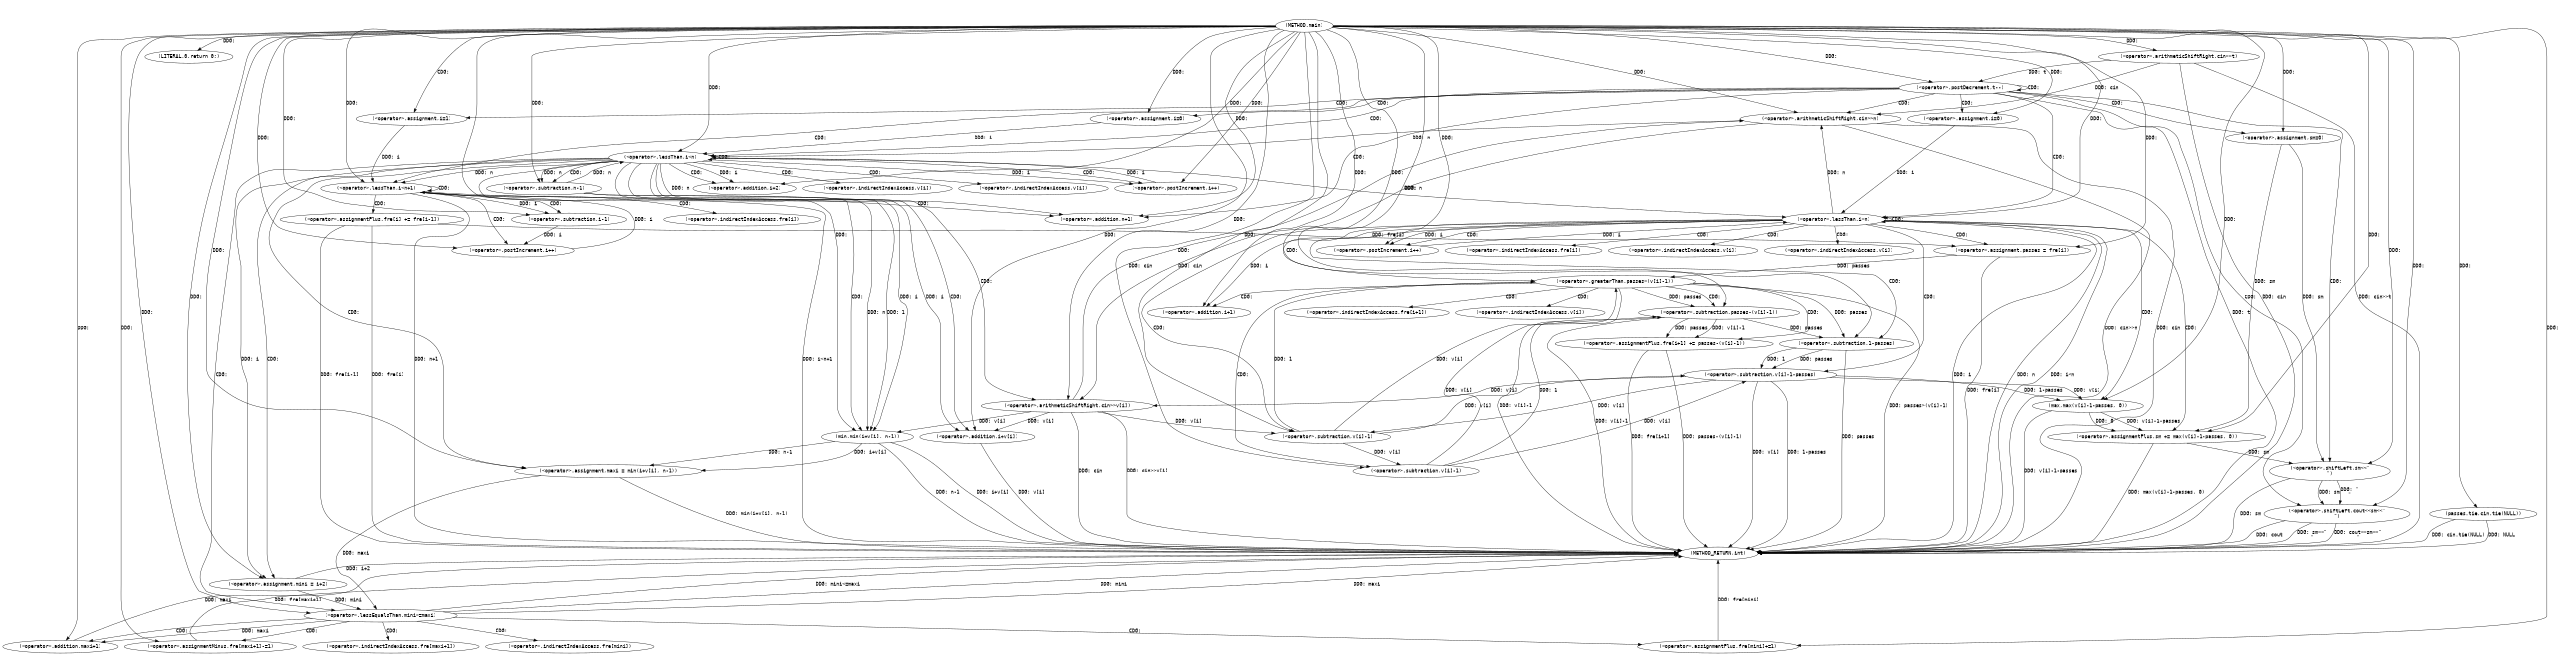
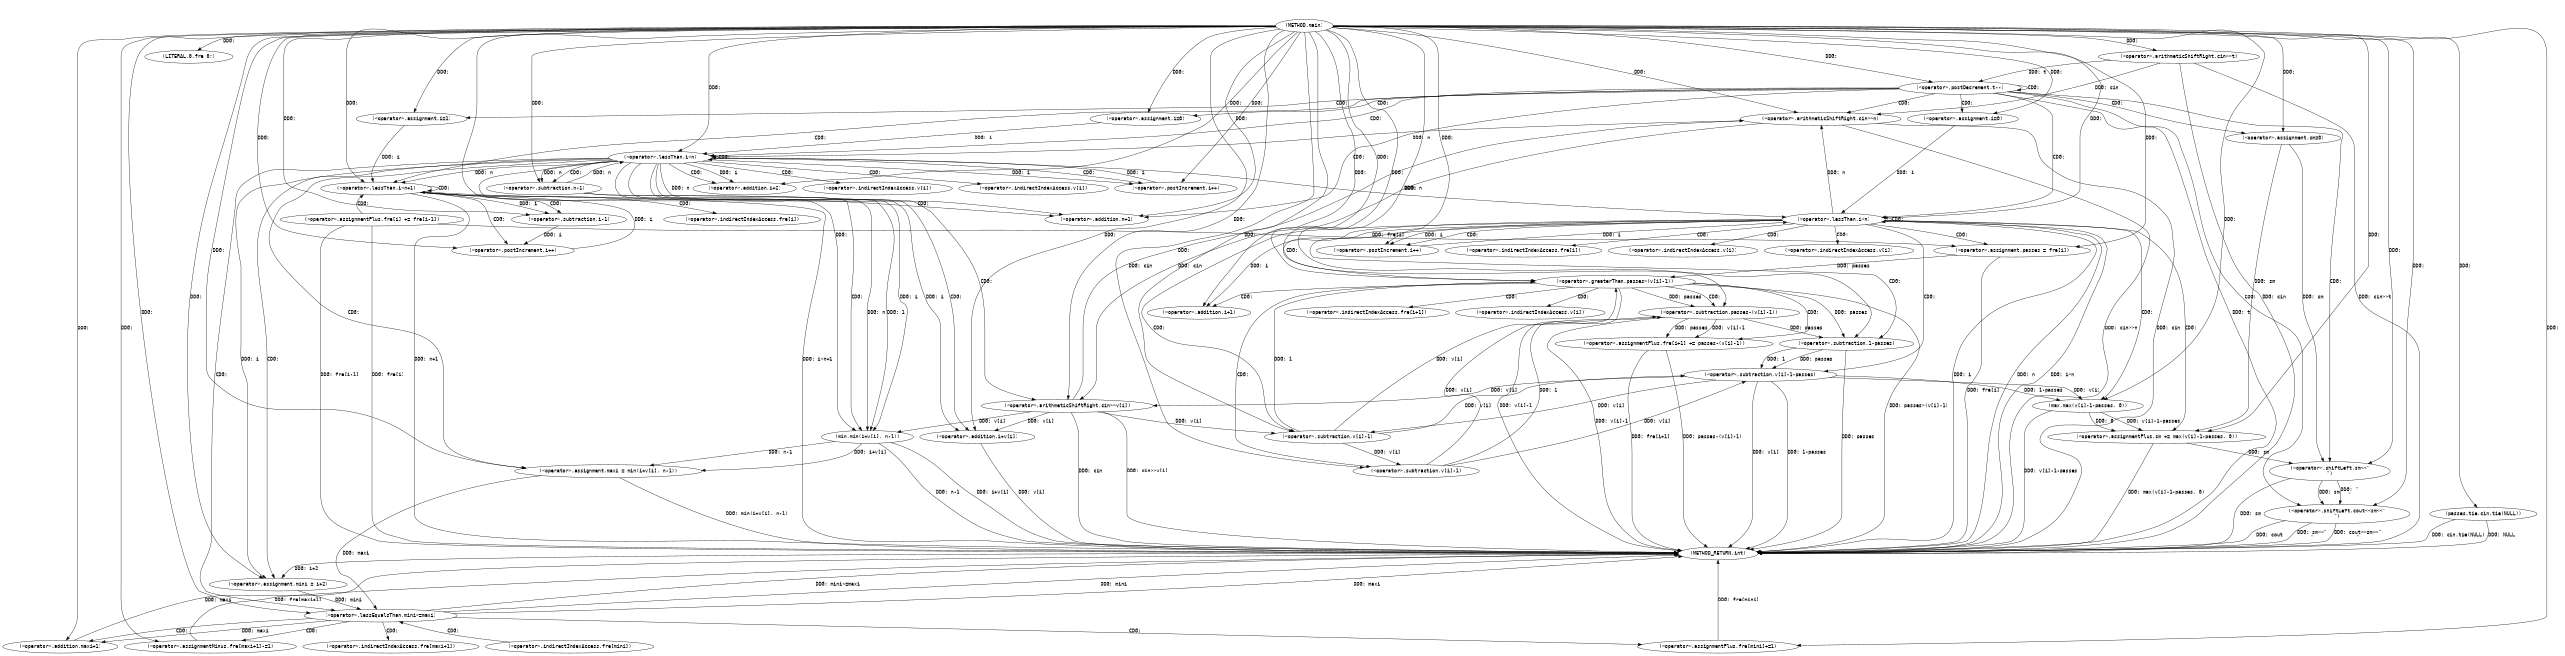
  digraph {
    fontname="DejaVu Sans Mono"
    node [fontname="DejaVu Sans Mono"]
    edge [fontname="DejaVu Sans Mono"]
    n1 [label="(METHOD,main)"]
    n2 [label="(passes.tie,cin.tie(NULL))"]
    n3 [label="(<operator>.arithmeticShiftRight,cin>>t)"]
    n4 [label="(<operator>.postDecrement,t--)"]
-   n5 [label="(LITERAL,0,return 0;)"]
+   n5 [label="(LITERAL,0,fre 0;)"]
    n6 [label="(<operator>.arithmeticShiftRight,cin>>n)"]
    n7 [label="(<operator>.assignment,sm=0)"]
    n8 [label="(<operator>.shiftLeft,cout<<sm<<\"\n\")"]
    n9 [label="(<operator>.assignment,i=0)"]
    n10 [label="(<operator>.lessThan,i<n)"]
    n11 [label="(<operator>.postIncrement,i++)"]
    n12 [label="(<operator>.assignment,i=1)"]
    n13 [label="(<operator>.lessThan,i<n+1)"]
    n14 [label="(<operator>.postIncrement,i++)"]
    n15 [label="(<operator>.assignment,i=0)"]
    n16 [label="(<operator>.lessThan,i<n)"]
    n17 [label="(<operator>.postIncrement,i++)"]
    n18 [label="(<operator>.arithmeticShiftRight,cin>>v[i])"]
    n19 [label="(<operator>.assignment,mini = i+2)"]
    n20 [label="(<operator>.assignment,maxi = min(i+v[i], n-1))"]
    n21 [label="(<operator>.assignment,passes = fre[i])"]
    n22 [label="(<operator>.assignmentPlus,sm += max(v[i]-1-passes, 0))"]
    n23 [label="(<operator>.shiftLeft,sm<<\"\n\")"]
    n24 [label="(<operator>.lessEqualsThan,mini<=maxi)"]
    n25 [label="(<operator>.addition,n+1)"]
    n26 [label="(<operator>.greaterThan,passes>(v[i]-1))"]
    n27 [label="(<operator>.addition,i+2)"]
    n28 [label="(min,min(i+v[i], n-1))"]
    n29 [label="(<operator>.assignmentPlus,fre[mini]+=1)"]
    n30 [label="(<operator>.assignmentMinus,fre[maxi+1]-=1)"]
    n31 [label="(max,max(v[i]-1-passes, 0))"]
    n32 [label="(<operator>.addition,i+v[i])"]
    n33 [label="(<operator>.subtraction,n-1)"]
    n34 [label="(<operator>.subtraction,i-1)"]
    n35 [label="(<operator>.subtraction,v[i]-1)"]
    n36 [label="(<operator>.subtraction,passes-(v[i]-1))"]
    n37 [label="(<operator>.subtraction,1-passes)"]
    n38 [label="(<operator>.addition,maxi+1)"]
    n39 [label="(<operator>.addition,i+1)"]
    n40 [label="(<operator>.subtraction,v[i]-1)"]
    n41 [label="(METHOD_RETURN,int)"]
    n42 [label="(<operator>.indirectIndexAccess,v[i])"]
    n43 [label="(<operator>.indirectIndexAccess,v[i])"]
    n44 [label="(<operator>.assignmentPlus,fre[i] += fre[i-1])"]
    n45 [label="(<operator>.indirectIndexAccess,fre[i])"]
    n46 [label="(<operator>.subtraction,v[i]-1-passes)"]
    n47 [label="(<operator>.indirectIndexAccess,fre[i])"]
    n48 [label="(<operator>.indirectIndexAccess,v[i])"]
    n49 [label="(<operator>.indirectIndexAccess,v[i])"]
    n50 [label="(<operator>.indirectIndexAccess,fre[mini])"]
    n51 [label="(<operator>.indirectIndexAccess,fre[maxi+1])"]
    n52 [label="(<operator>.assignmentPlus,fre[i+1] += passes-(v[i]-1))"]
    n53 [label="(<operator>.indirectIndexAccess,fre[i+1])"]
    n54 [label="(<operator>.indirectIndexAccess,v[i])"]
    n1 -> n2 [label="DDG: "]
    n1 -> n3 [label="DDG: "]
    n1 -> n4 [label="DDG: "]
    n1 -> n5 [label="DDG: "]
    n1 -> n6 [label="DDG: "]
    n1 -> n7 [label="DDG: "]
    n1 -> n8 [label="DDG: "]
    n1 -> n9 [label="DDG: "]
    n1 -> n10 [label="DDG: "]
    n1 -> n11 [label="DDG: "]
-   n1 -> n12 [label="CDG: "]
+   n1 -> n12 [label="DDG: "]
    n1 -> n13 [label="DDG: "]
    n1 -> n14 [label="DDG: "]
    n1 -> n15 [label="DDG: "]
    n1 -> n16 [label="DDG: "]
    n1 -> n17 [label="DDG: "]
    n1 -> n18 [label="DDG: "]
    n1 -> n19 [label="DDG: "]
    n1 -> n20 [label="DDG: "]
    n1 -> n21 [label="DDG: "]
    n1 -> n22 [label="DDG: "]
    n1 -> n23 [label="DDG: "]
    n1 -> n24 [label="DDG: "]
    n1 -> n25 [label="DDG: "]
+   n1 -> n26 [label="DDG: "]
    n1 -> n27 [label="DDG: "]
    n1 -> n28 [label="DDG: "]
    n1 -> n29 [label="DDG: "]
    n1 -> n30 [label="DDG: "]
    n1 -> n31 [label="DDG: "]
    n1 -> n32 [label="DDG: "]
    n1 -> n33 [label="DDG: "]
    n1 -> n34 [label="DDG: "]
    n1 -> n35 [label="DDG: "]
    n1 -> n36 [label="DDG: "]
    n1 -> n37 [label="DDG: "]
    n1 -> n38 [label="DDG: "]
    n1 -> n39 [label="DDG: "]
    n1 -> n40 [label="DDG: "]
    n2 -> n41 [label="DDG: cin.tie(NULL)"]
    n2 -> n41 [label="DDG: NULL"]
    n3 -> n4 [label="DDG: t"]
    n3 -> n6 [label="DDG: cin"]
    n3 -> n41 [label="DDG: cin"]
    n3 -> n41 [label="DDG: cin>>t"]
    n4 -> n4 [label="CDG: "]
    n4 -> n6 [label="CDG: "]
    n4 -> n7 [label="CDG: "]
    n4 -> n8 [label="CDG: "]
    n4 -> n9 [label="CDG: "]
    n4 -> n10 [label="CDG: "]
    n4 -> n12 [label="CDG: "]
    n4 -> n13 [label="CDG: "]
    n4 -> n15 [label="CDG: "]
    n4 -> n16 [label="CDG: "]
    n4 -> n23 [label="CDG: "]
    n4 -> n25 [label="CDG: "]
    n4 -> n41 [label="DDG: t"]
    n6 -> n10 [label="DDG: n"]
    n6 -> n18 [label="DDG: cin"]
    n6 -> n41 [label="DDG: cin"]
    n6 -> n41 [label="DDG: cin>>n"]
    n7 -> n22 [label="DDG: sm"]
    n7 -> n23 [label="DDG: sm"]
    n8 -> n41 [label="DDG: sm<<\"\n\""]
    n8 -> n41 [label="DDG: cout<<sm<<\"\n\""]
    n8 -> n41 [label="DDG: cout"]
    n9 -> n10 [label="DDG: i"]
    n10 -> n10 [label="CDG: "]
    n10 -> n11 [label="DDG: i"]
    n10 -> n11 [label="CDG: "]
    n10 -> n13 [label="DDG: n"]
    n10 -> n16 [label="DDG: n"]
    n10 -> n18 [label="CDG: "]
    n10 -> n19 [label="DDG: i"]
    n10 -> n19 [label="CDG: "]
    n10 -> n20 [label="CDG: "]
    n10 -> n24 [label="CDG: "]
    n10 -> n25 [label="DDG: n"]
    n10 -> n27 [label="DDG: i"]
    n10 -> n27 [label="CDG: "]
    n10 -> n28 [label="DDG: i"]
    n10 -> n28 [label="CDG: "]
    n10 -> n32 [label="DDG: i"]
    n10 -> n32 [label="CDG: "]
    n10 -> n33 [label="DDG: n"]
    n10 -> n33 [label="CDG: "]
    n10 -> n42 [label="CDG: "]
    n10 -> n43 [label="CDG: "]
    n11 -> n10 [label="DDG: i"]
    n12 -> n13 [label="DDG: i"]
    n13 -> n13 [label="CDG: "]
    n13 -> n14 [label="CDG: "]
    n13 -> n25 [label="CDG: "]
    n13 -> n34 [label="DDG: i"]
    n13 -> n34 [label="CDG: "]
    n13 -> n41 [label="DDG: n+1"]
    n13 -> n41 [label="DDG: i<n+1"]
-   n13 -> n44 [label="CDG: "]
+   n44 -> n13 [label="CDG: "]
    n13 -> n45 [label="CDG: "]
    n14 -> n13 [label="DDG: i"]
    n15 -> n16 [label="DDG: i"]
    n16 -> n6 [label="DDG: n"]
    n16 -> n16 [label="CDG: "]
    n16 -> n17 [label="DDG: i"]
    n16 -> n17 [label="CDG: "]
    n16 -> n21 [label="CDG: "]
    n16 -> n22 [label="CDG: "]
    n16 -> n26 [label="CDG: "]
    n16 -> n31 [label="CDG: "]
    n16 -> n35 [label="CDG: "]
    n16 -> n37 [label="CDG: "]
    n16 -> n39 [label="DDG: i"]
    n16 -> n41 [label="DDG: i"]
    n16 -> n41 [label="DDG: n"]
    n16 -> n41 [label="DDG: i<n"]
    n16 -> n46 [label="CDG: "]
    n16 -> n47 [label="CDG: "]
    n16 -> n48 [label="CDG: "]
    n16 -> n49 [label="CDG: "]
    n17 -> n16 [label="DDG: i"]
    n18 -> n6 [label="DDG: cin"]
    n18 -> n28 [label="DDG: v[i]"]
    n18 -> n32 [label="DDG: v[i]"]
    n18 -> n35 [label="DDG: v[i]"]
    n18 -> n41 [label="DDG: cin"]
    n18 -> n41 [label="DDG: cin>>v[i]"]
    n19 -> n24 [label="DDG: mini"]
-   n19 -> n41 [label="DDG: i+2"]
+   n41 -> n19 [label="DDG: i+2"]
    n20 -> n24 [label="DDG: maxi"]
    n20 -> n41 [label="DDG: min(i+v[i], n-1)"]
    n21 -> n26 [label="DDG: passes"]
    n21 -> n41 [label="DDG: fre[i]"]
    n22 -> n23 [label="DDG: sm"]
    n22 -> n41 [label="DDG: max(v[i]-1-passes, 0)"]
    n23 -> n8 [label="DDG: sm"]
    n23 -> n8 [label="DDG: \"\n\""]
    n23 -> n41 [label="DDG: sm"]
    n24 -> n29 [label="CDG: "]
    n24 -> n30 [label="CDG: "]
    n24 -> n38 [label="DDG: maxi"]
    n24 -> n38 [label="CDG: "]
    n24 -> n41 [label="DDG: mini"]
    n24 -> n41 [label="DDG: maxi"]
    n24 -> n41 [label="DDG: mini<=maxi"]
-   n24 -> n50 [label="CDG: "]
+   n50 -> n24 [label="CDG: "]
    n24 -> n51 [label="CDG: "]
    n26 -> n36 [label="DDG: passes"]
    n26 -> n36 [label="CDG: "]
    n26 -> n37 [label="DDG: passes"]
    n26 -> n39 [label="CDG: "]
    n26 -> n40 [label="CDG: "]
    n26 -> n41 [label="DDG: v[i]-1"]
    n26 -> n41 [label="DDG: passes>(v[i]-1)"]
    n26 -> n52 [label="CDG: "]
    n26 -> n53 [label="CDG: "]
    n26 -> n54 [label="CDG: "]
    n28 -> n20 [label="DDG: i+v[i]"]
    n28 -> n20 [label="DDG: n-1"]
    n28 -> n41 [label="DDG: i+v[i]"]
    n28 -> n41 [label="DDG: n-1"]
    n29 -> n41 [label="DDG: fre[mini]"]
    n30 -> n41 [label="DDG: fre[maxi+1]"]
    n31 -> n22 [label="DDG: v[i]-1-passes"]
    n31 -> n22 [label="DDG: 0"]
    n31 -> n41 [label="DDG: v[i]-1-passes"]
    n32 -> n41 [label="DDG: v[i]"]
    n33 -> n10 [label="DDG: n"]
    n33 -> n28 [label="DDG: 1"]
    n33 -> n28 [label="DDG: n"]
    n34 -> n14 [label="DDG: i"]
    n35 -> n26 [label="DDG: 1"]
    n35 -> n26 [label="DDG: v[i]"]
    n35 -> n40 [label="DDG: v[i]"]
    n35 -> n46 [label="DDG: v[i]"]
    n36 -> n37 [label="DDG: passes"]
    n36 -> n41 [label="DDG: v[i]-1"]
    n36 -> n52 [label="DDG: passes"]
    n36 -> n52 [label="DDG: v[i]-1"]
    n37 -> n41 [label="DDG: passes"]
    n37 -> n46 [label="DDG: passes"]
    n37 -> n46 [label="DDG: 1"]
    n38 -> n41 [label="DDG: maxi"]
    n40 -> n36 [label="DDG: v[i]"]
    n40 -> n36 [label="DDG: 1"]
    n40 -> n46 [label="DDG: v[i]"]
    n44 -> n21 [label="DDG: fre[i]"]
    n44 -> n41 [label="DDG: fre[i]"]
    n44 -> n41 [label="DDG: fre[i-1]"]
    n46 -> n18 [label="DDG: v[i]"]
    n46 -> n31 [label="DDG: v[i]"]
    n46 -> n31 [label="DDG: 1-passes"]
    n46 -> n35 [label="DDG: v[i]"]
    n46 -> n41 [label="DDG: v[i]"]
    n46 -> n41 [label="DDG: 1-passes"]
    n52 -> n41 [label="DDG: fre[i+1]"]
    n52 -> n41 [label="DDG: passes-(v[i]-1)"]
  }
